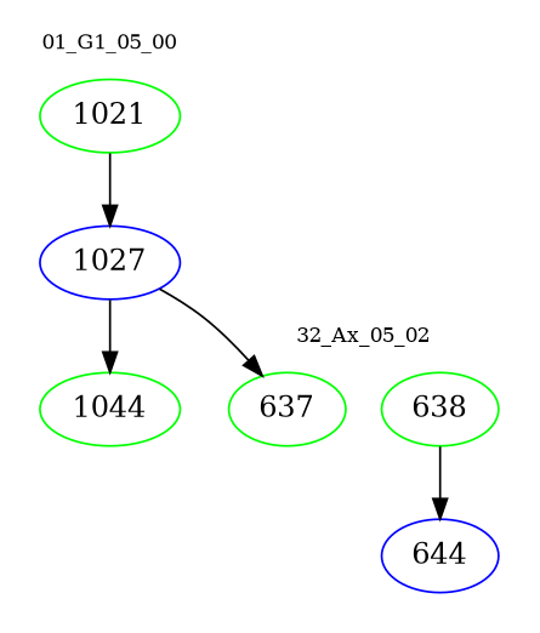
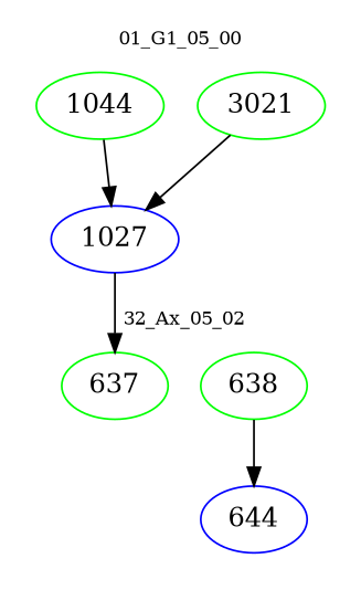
  digraph {
    node [color=green]
    edge [color=black]
    n1 [label=638]
    n2 [color=blue label=644]
    n3 [label=637]
-   n4 [label=1021]
+   n4 [label=3021]
    n5 [color=blue label=1027]
    n6 [label=1044]
    subgraph cluster_1 {
      color=white
      fontsize=10
      label="32_Ax_05_02"
      n1
      n2
      n3
    }
    subgraph cluster_2 {
      color=white
      fontsize=10
      label="01_G1_05_00"
      n4
      n5
      n6
    }
    n1 -> n2
    n4 -> n5
    n5 -> n3
-   n5 -> n6
+   n6 -> n5
  }
